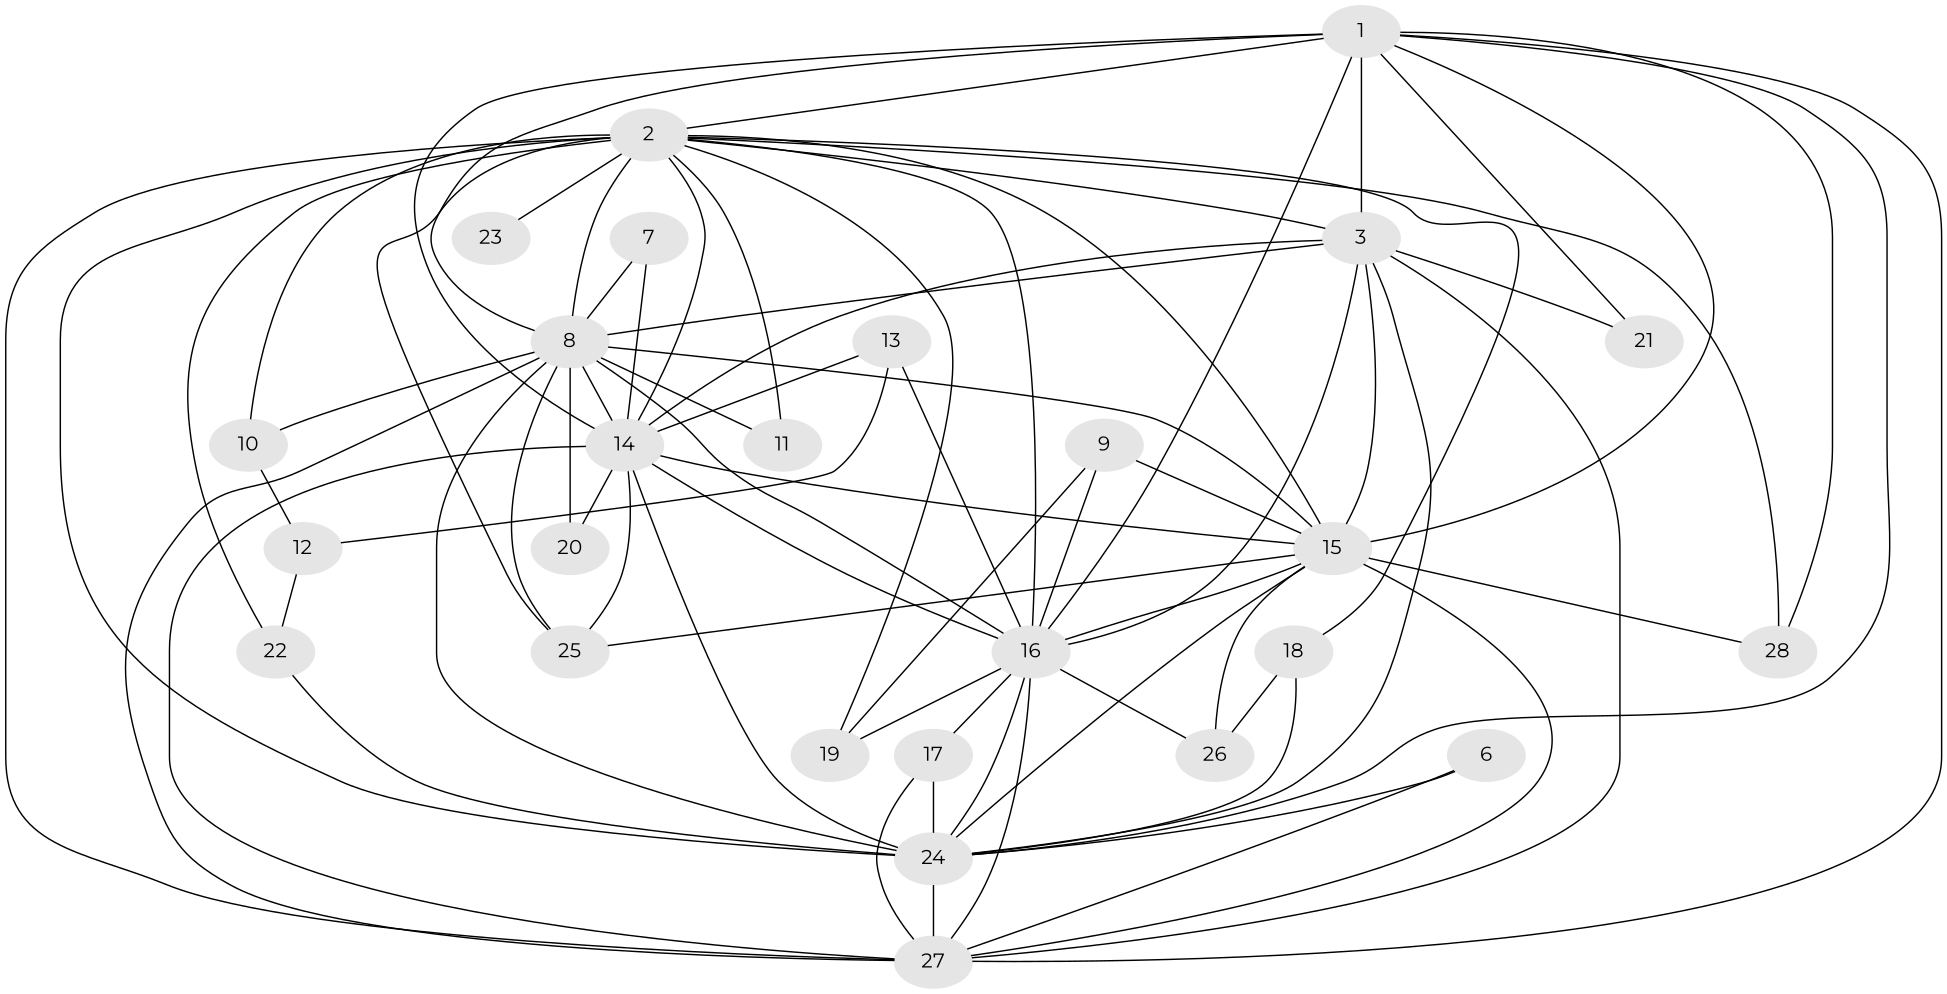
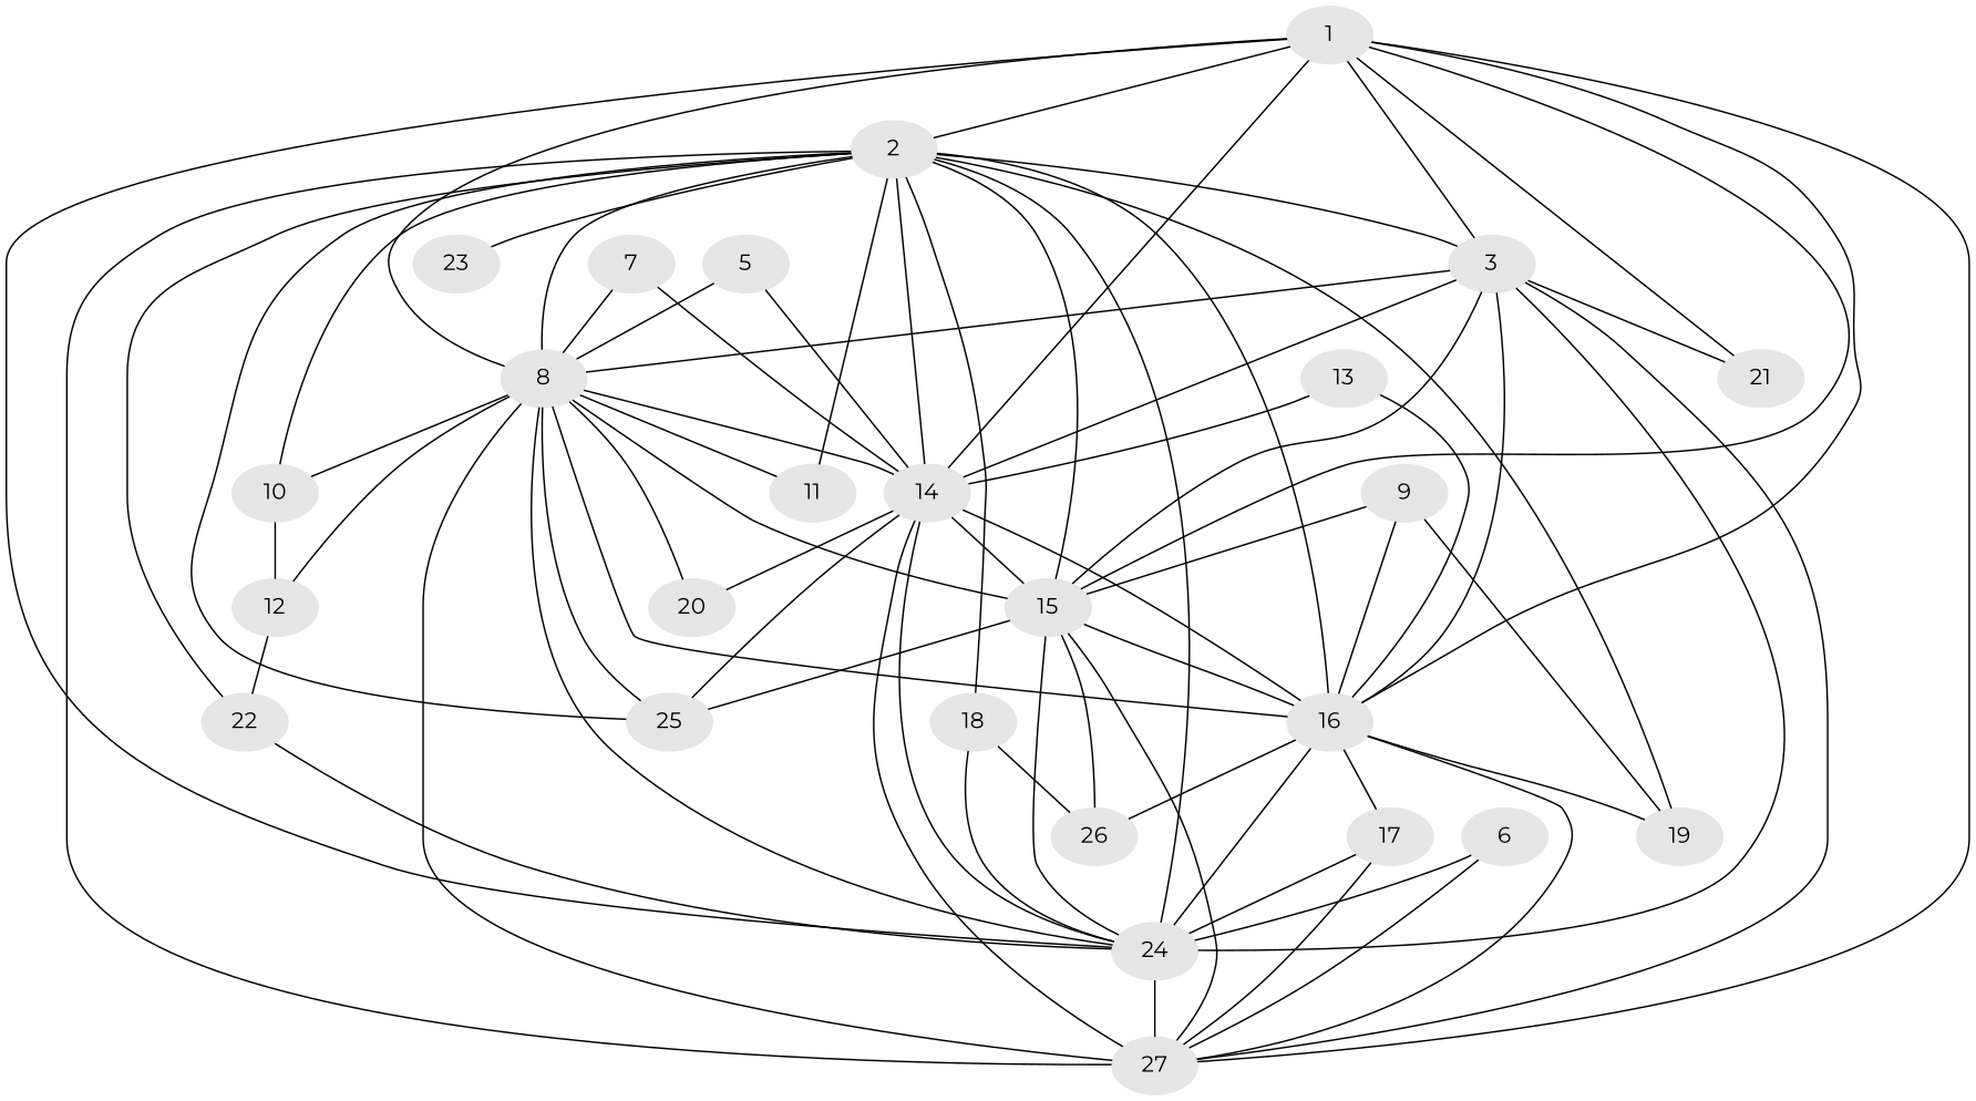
  graph {
    fontname=Montserrat
    node [color=gray90 fontname=Montserrat style=filled]
    edge [fontname=Montserrat weight=1.0]
    1
    2
    3
    8
    14
    15
    16
    21
    24
    27
-   28
    10
    11
    18
    19
    22
    23
    25
    12
    20
    26
    17
+   5
    6
    7
    9
    13
    1 -- 2 [weight=2.0]
    1 -- 3
    1 -- 8
    1 -- 14
    1 -- 15
    1 -- 16
    1 -- 21
    1 -- 24
    1 -- 27
-   1 -- 28
    2 -- 3 [weight=3.0]
    2 -- 8 [weight=3.0]
    2 -- 14 [weight=3.0]
    2 -- 15 [weight=2.0]
    2 -- 16 [weight=2.0]
    2 -- 24 [weight=3.0]
    2 -- 27 [weight=3.0]
-   2 -- 28
    2 -- 10
    2 -- 11
    2 -- 18
    2 -- 19
    2 -- 22 [weight=2.0]
    2 -- 23 [weight=3.0]
    2 -- 25
    3 -- 8
    3 -- 14 [weight=2.0]
    3 -- 15
    3 -- 16
    3 -- 21
    3 -- 24
    3 -- 27
    8 -- 14
    8 -- 15
    8 -- 16 [weight=2.0]
    8 -- 24
    8 -- 27
    8 -- 10 [weight=2.0]
    8 -- 11 [weight=2.0]
    8 -- 25
-   13 -- 12
+   8 -- 12
    8 -- 20
    14 -- 15
    14 -- 16
    14 -- 24
    14 -- 27
    14 -- 25
    14 -- 20
    15 -- 16 [weight=2.0]
    15 -- 24
    15 -- 27
-   15 -- 28
    15 -- 25
    15 -- 26
    16 -- 24
    16 -- 27
    16 -- 19
    16 -- 26
    16 -- 17
    24 -- 27 [weight=2.0]
    10 -- 12
    18 -- 24
    18 -- 26
    22 -- 24
    12 -- 22
    17 -- 24 [weight=2.0]
    17 -- 27
+   5 -- 8
+   5 -- 14
    6 -- 24
    6 -- 27
    7 -- 8
    7 -- 14
    9 -- 15
    9 -- 16
    9 -- 19
    13 -- 14
    13 -- 16
  }
